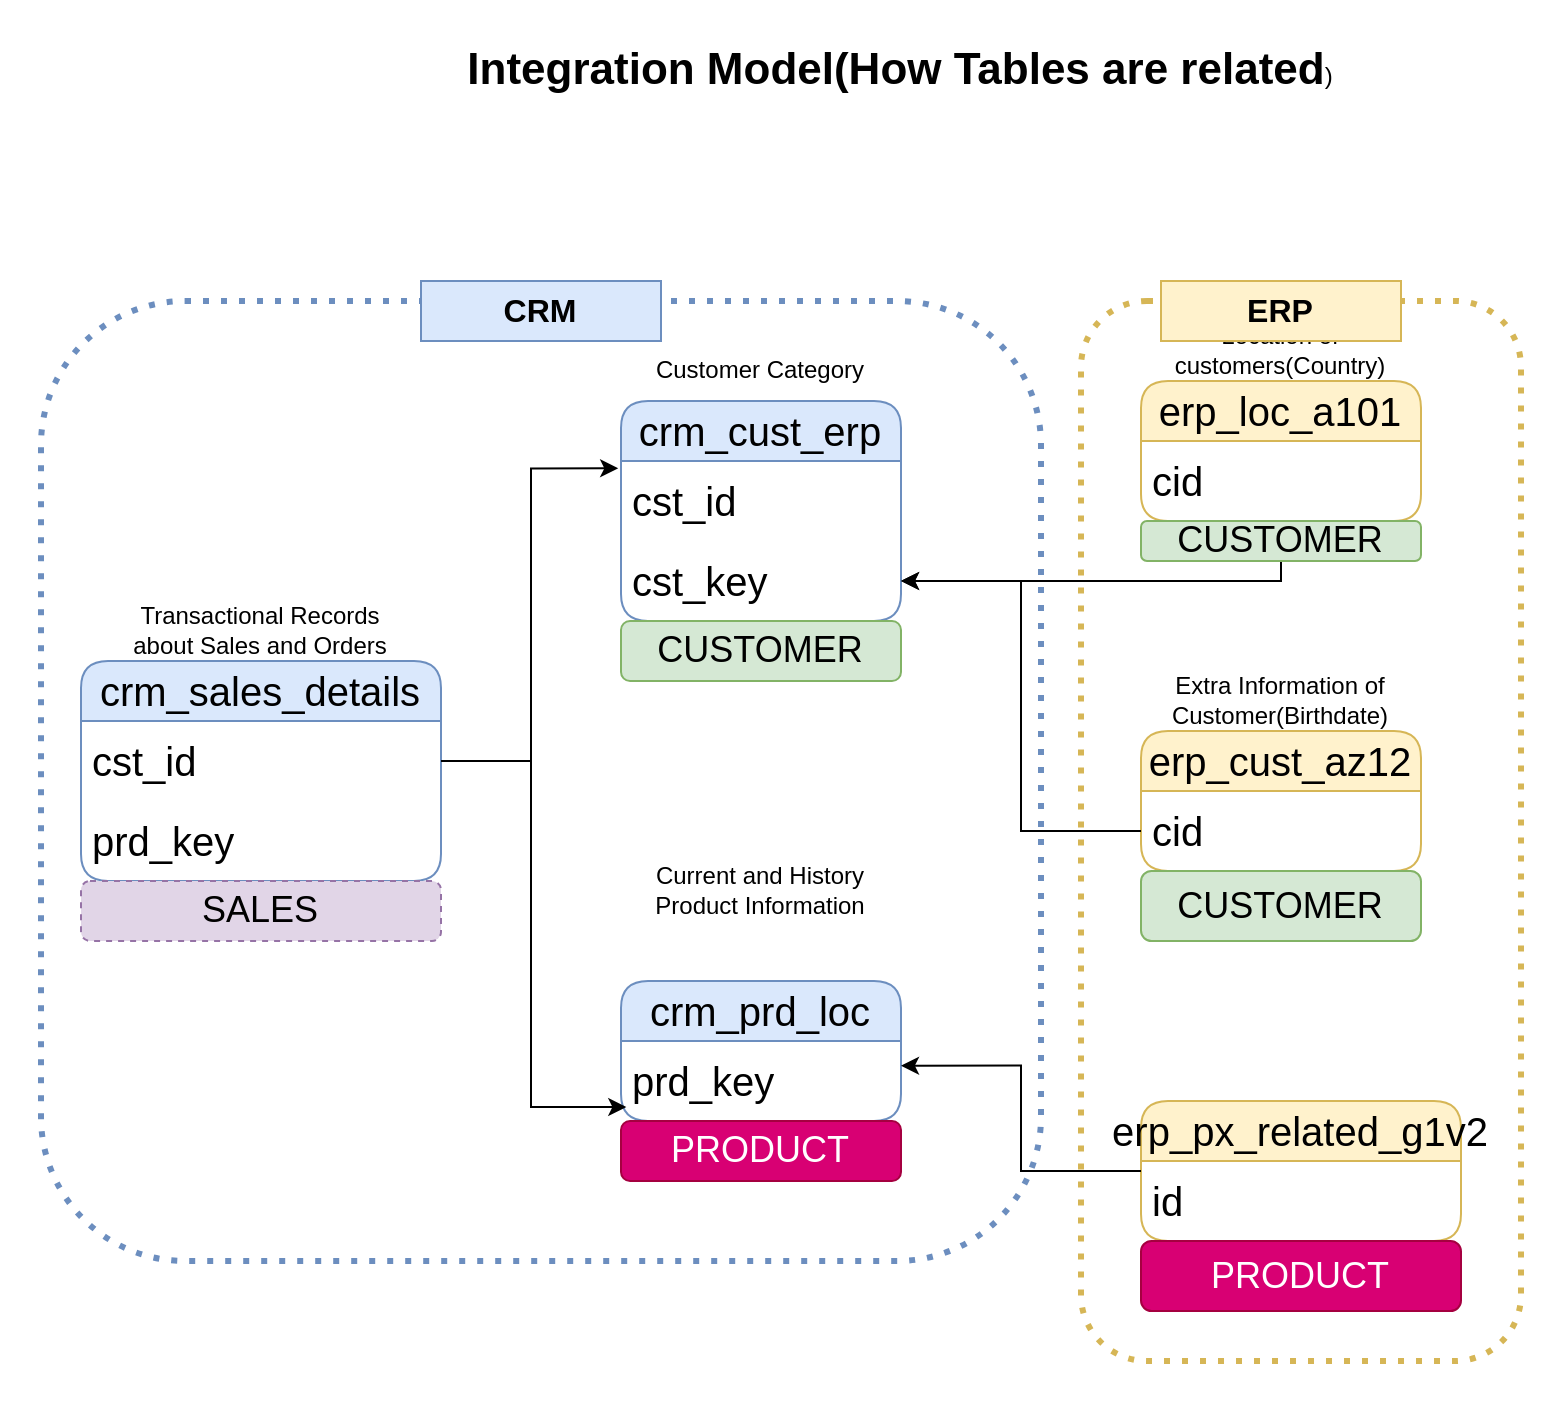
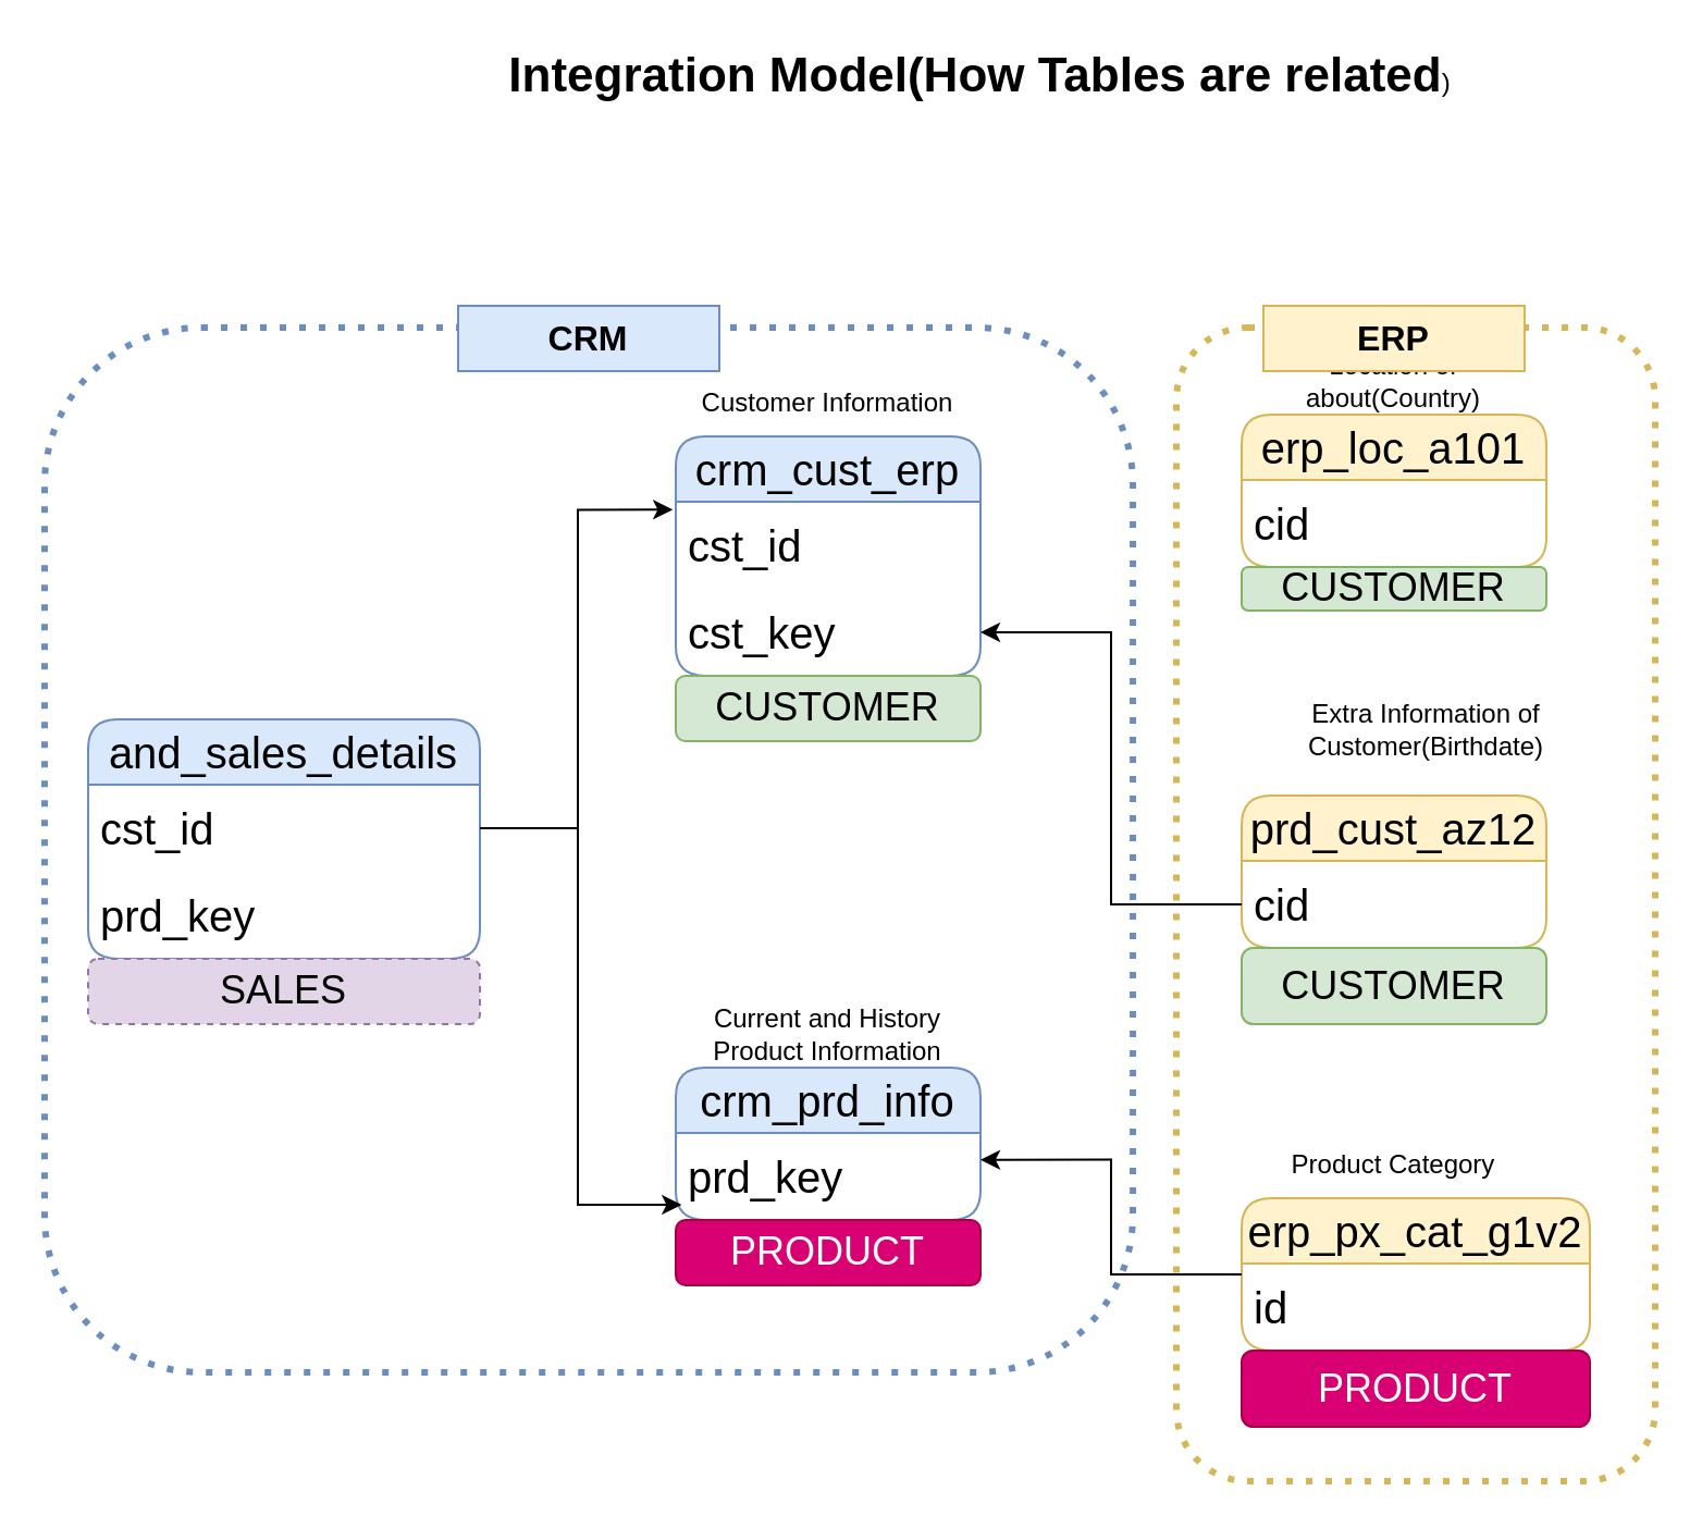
  <mxCell id="0" />
  <mxCell id="1" parent="0" />
  <mxCell id="2" value="crm_cust_erp" style="swimlane;fontStyle=0;childLayout=stackLayout;horizontal=1;startSize=30;horizontalStack=0;resizeParent=1;resizeParentMax=0;resizeLast=0;collapsible=1;marginBottom=0;whiteSpace=wrap;html=1;rounded=1;fillColor=#dae8fc;strokeColor=#6c8ebf;fontSize=20;" vertex="1" parent="1"><mxGeometry x="310" y="200" width="140" height="110" as="geometry" /></mxCell>
  <mxCell id="3" value="cst_id" style="text;strokeColor=none;fillColor=none;align=left;verticalAlign=middle;spacingLeft=4;spacingRight=4;overflow=hidden;points=[[0,0.5],[1,0.5]];portConstraint=eastwest;rotatable=0;whiteSpace=wrap;html=1;fontSize=20;" vertex="1" parent="2"><mxGeometry y="30" width="140" height="40" as="geometry" /></mxCell>
  <mxCell id="4" value="cst_key" style="text;strokeColor=none;fillColor=none;align=left;verticalAlign=middle;spacingLeft=4;spacingRight=4;overflow=hidden;points=[[0,0.5],[1,0.5]];portConstraint=eastwest;rotatable=0;whiteSpace=wrap;html=1;fontSize=20;" vertex="1" parent="2"><mxGeometry y="70" width="140" height="40" as="geometry" /></mxCell>
- <mxCell id="5" value="Customer Category" style="text;html=1;align=center;verticalAlign=middle;whiteSpace=wrap;rounded=0;" vertex="1" parent="1"><mxGeometry x="315" y="170" width="130" height="30" as="geometry" /></mxCell>
- <mxCell id="6" value="crm_prd_loc" style="swimlane;fontStyle=0;childLayout=stackLayout;horizontal=1;startSize=30;horizontalStack=0;resizeParent=1;resizeParentMax=0;resizeLast=0;collapsible=1;marginBottom=0;whiteSpace=wrap;html=1;rounded=1;fillColor=#dae8fc;strokeColor=#6c8ebf;fontSize=20;" vertex="1" parent="1"><mxGeometry x="310" y="490" width="140" height="70" as="geometry" /></mxCell>
+ <mxCell id="5" value="Customer Information" style="text;html=1;align=center;verticalAlign=middle;whiteSpace=wrap;rounded=0;" vertex="1" parent="1"><mxGeometry x="315" y="170" width="130" height="30" as="geometry" /></mxCell>
+ <mxCell id="6" value="crm_prd_info" style="swimlane;fontStyle=0;childLayout=stackLayout;horizontal=1;startSize=30;horizontalStack=0;resizeParent=1;resizeParentMax=0;resizeLast=0;collapsible=1;marginBottom=0;whiteSpace=wrap;html=1;rounded=1;fillColor=#dae8fc;strokeColor=#6c8ebf;fontSize=20;" vertex="1" parent="1"><mxGeometry x="310" y="490" width="140" height="70" as="geometry" /></mxCell>
  <mxCell id="7" value="prd_key" style="text;strokeColor=none;fillColor=none;align=left;verticalAlign=middle;spacingLeft=4;spacingRight=4;overflow=hidden;points=[[0,0.5],[1,0.5]];portConstraint=eastwest;rotatable=0;whiteSpace=wrap;html=1;fontSize=20;" vertex="1" parent="6"><mxGeometry y="30" width="140" height="40" as="geometry" /></mxCell>
- <mxCell id="8" value="Current and History Product Information" style="text;html=1;align=center;verticalAlign=middle;whiteSpace=wrap;rounded=0;" vertex="1" parent="1"><mxGeometry x="315" y="430" width="130" height="30" as="geometry" /></mxCell>
- <mxCell id="9" value="crm_sales_details" style="swimlane;fontStyle=0;childLayout=stackLayout;horizontal=1;startSize=30;horizontalStack=0;resizeParent=1;resizeParentMax=0;resizeLast=0;collapsible=1;marginBottom=0;whiteSpace=wrap;html=1;rounded=1;fillColor=#dae8fc;strokeColor=#6c8ebf;fontSize=20;" vertex="1" parent="1"><mxGeometry x="40" y="330" width="180" height="110" as="geometry" /></mxCell>
+ <mxCell id="8" value="Current and History Product Information" style="text;html=1;align=center;verticalAlign=middle;whiteSpace=wrap;rounded=0;" vertex="1" parent="1"><mxGeometry x="315" y="460" width="130" height="30" as="geometry" /></mxCell>
+ <mxCell id="9" value="and_sales_details" style="swimlane;fontStyle=0;childLayout=stackLayout;horizontal=1;startSize=30;horizontalStack=0;resizeParent=1;resizeParentMax=0;resizeLast=0;collapsible=1;marginBottom=0;whiteSpace=wrap;html=1;rounded=1;fillColor=#dae8fc;strokeColor=#6c8ebf;fontSize=20;" vertex="1" parent="1"><mxGeometry x="40" y="330" width="180" height="110" as="geometry" /></mxCell>
  <mxCell id="10" value="cst_id" style="text;strokeColor=none;fillColor=none;align=left;verticalAlign=middle;spacingLeft=4;spacingRight=4;overflow=hidden;points=[[0,0.5],[1,0.5]];portConstraint=eastwest;rotatable=0;whiteSpace=wrap;html=1;fontSize=20;" vertex="1" parent="9"><mxGeometry y="30" width="180" height="40" as="geometry" /></mxCell>
  <mxCell id="11" value="prd_key" style="text;strokeColor=none;fillColor=none;align=left;verticalAlign=middle;spacingLeft=4;spacingRight=4;overflow=hidden;points=[[0,0.5],[1,0.5]];portConstraint=eastwest;rotatable=0;whiteSpace=wrap;html=1;fontSize=20;" vertex="1" parent="9"><mxGeometry y="70" width="180" height="40" as="geometry" /></mxCell>
- <mxCell id="12" value="Transactional Records about Sales and Orders" style="text;html=1;align=center;verticalAlign=middle;whiteSpace=wrap;rounded=0;" vertex="1" parent="1"><mxGeometry x="65" y="300" width="130" height="30" as="geometry" /></mxCell>
  <mxCell id="13" style="edgeStyle=orthogonalEdgeStyle;rounded=0;orthogonalLoop=1;jettySize=auto;html=1;entryX=-0.01;entryY=0.092;entryDx=0;entryDy=0;entryPerimeter=0;" edge="1" parent="1" source="10" target="3"><mxGeometry relative="1" as="geometry" /></mxCell>
  <mxCell id="14" style="edgeStyle=orthogonalEdgeStyle;rounded=0;orthogonalLoop=1;jettySize=auto;html=1;entryX=0.019;entryY=0.825;entryDx=0;entryDy=0;entryPerimeter=0;" edge="1" parent="1" source="10" target="7"><mxGeometry relative="1" as="geometry" /></mxCell>
- <mxCell id="15" value="erp_cust_az12" style="swimlane;fontStyle=0;childLayout=stackLayout;horizontal=1;startSize=30;horizontalStack=0;resizeParent=1;resizeParentMax=0;resizeLast=0;collapsible=1;marginBottom=0;whiteSpace=wrap;html=1;rounded=1;fillColor=#fff2cc;strokeColor=#d6b656;fontSize=20;" vertex="1" parent="1"><mxGeometry x="570" y="365" width="140" height="70" as="geometry" /></mxCell>
+ <mxCell id="15" value="prd_cust_az12" style="swimlane;fontStyle=0;childLayout=stackLayout;horizontal=1;startSize=30;horizontalStack=0;resizeParent=1;resizeParentMax=0;resizeLast=0;collapsible=1;marginBottom=0;whiteSpace=wrap;html=1;rounded=1;fillColor=#fff2cc;strokeColor=#d6b656;fontSize=20;" vertex="1" parent="1"><mxGeometry x="570" y="365" width="140" height="70" as="geometry" /></mxCell>
  <mxCell id="16" value="cid" style="text;strokeColor=none;fillColor=none;align=left;verticalAlign=middle;spacingLeft=4;spacingRight=4;overflow=hidden;points=[[0,0.5],[1,0.5]];portConstraint=eastwest;rotatable=0;whiteSpace=wrap;html=1;fontSize=20;" vertex="1" parent="15"><mxGeometry y="30" width="140" height="40" as="geometry" /></mxCell>
- <mxCell id="17" value="Extra Information of Customer(Birthdate)" style="text;html=1;align=center;verticalAlign=middle;whiteSpace=wrap;rounded=0;" vertex="1" parent="1"><mxGeometry x="575" y="335" width="130" height="30" as="geometry" /></mxCell>
+ <mxCell id="17" value="Extra Information of Customer(Birthdate)" style="text;html=1;align=center;verticalAlign=middle;whiteSpace=wrap;rounded=0;" vertex="1" parent="1"><mxGeometry x="590" y="320" width="130" height="30" as="geometry" /></mxCell>
  <mxCell id="18" style="edgeStyle=orthogonalEdgeStyle;rounded=0;orthogonalLoop=1;jettySize=auto;html=1;entryX=1;entryY=0.5;entryDx=0;entryDy=0;" edge="1" parent="1" source="16" target="4"><mxGeometry relative="1" as="geometry" /></mxCell>
- <mxCell id="19" style="edgeStyle=orthogonalEdgeStyle;rounded=0;orthogonalLoop=1;jettySize=auto;html=1;entryX=1;entryY=0.5;entryDx=0;entryDy=0;" edge="1" parent="1" source="20" target="4"><mxGeometry relative="1" as="geometry" /></mxCell>
  <mxCell id="20" value="erp_loc_a101" style="swimlane;fontStyle=0;childLayout=stackLayout;horizontal=1;startSize=30;horizontalStack=0;resizeParent=1;resizeParentMax=0;resizeLast=0;collapsible=1;marginBottom=0;whiteSpace=wrap;html=1;rounded=1;fillColor=#fff2cc;strokeColor=#d6b656;fontSize=20;" vertex="1" parent="1"><mxGeometry x="570" y="190" width="140" height="70" as="geometry" /></mxCell>
  <mxCell id="21" value="cid" style="text;strokeColor=none;fillColor=none;align=left;verticalAlign=middle;spacingLeft=4;spacingRight=4;overflow=hidden;points=[[0,0.5],[1,0.5]];portConstraint=eastwest;rotatable=0;whiteSpace=wrap;html=1;fontSize=20;" vertex="1" parent="20"><mxGeometry y="30" width="140" height="40" as="geometry" /></mxCell>
- <mxCell id="22" value="Location of customers(Country)" style="text;html=1;align=center;verticalAlign=middle;whiteSpace=wrap;rounded=0;" vertex="1" parent="1"><mxGeometry x="575" y="160" width="130" height="30" as="geometry" /></mxCell>
- <mxCell id="23" value="erp_px_related_g1v2" style="swimlane;fontStyle=0;childLayout=stackLayout;horizontal=1;startSize=30;horizontalStack=0;resizeParent=1;resizeParentMax=0;resizeLast=0;collapsible=1;marginBottom=0;whiteSpace=wrap;html=1;rounded=1;fillColor=#fff2cc;strokeColor=#d6b656;fontSize=20;" vertex="1" parent="1"><mxGeometry x="570" y="550" width="160" height="70" as="geometry" /></mxCell>
+ <mxCell id="22" value="Location of about(Country)" style="text;html=1;align=center;verticalAlign=middle;whiteSpace=wrap;rounded=0;" vertex="1" parent="1"><mxGeometry x="575" y="160" width="130" height="30" as="geometry" /></mxCell>
+ <mxCell id="23" value="erp_px_cat_g1v2" style="swimlane;fontStyle=0;childLayout=stackLayout;horizontal=1;startSize=30;horizontalStack=0;resizeParent=1;resizeParentMax=0;resizeLast=0;collapsible=1;marginBottom=0;whiteSpace=wrap;html=1;rounded=1;fillColor=#fff2cc;strokeColor=#d6b656;fontSize=20;" vertex="1" parent="1"><mxGeometry x="570" y="550" width="160" height="70" as="geometry" /></mxCell>
  <mxCell id="24" value="id" style="text;strokeColor=none;fillColor=none;align=left;verticalAlign=middle;spacingLeft=4;spacingRight=4;overflow=hidden;points=[[0,0.5],[1,0.5]];portConstraint=eastwest;rotatable=0;whiteSpace=wrap;html=1;fontSize=20;" vertex="1" parent="23"><mxGeometry y="30" width="160" height="40" as="geometry" /></mxCell>
+ <mxCell id="25" value="Product Category" style="text;html=1;align=center;verticalAlign=middle;whiteSpace=wrap;rounded=0;" vertex="1" parent="1"><mxGeometry x="575" y="520" width="130" height="30" as="geometry" /></mxCell>
  <mxCell id="26" style="edgeStyle=orthogonalEdgeStyle;rounded=0;orthogonalLoop=1;jettySize=auto;html=1;entryX=1;entryY=0.308;entryDx=0;entryDy=0;entryPerimeter=0;" edge="1" parent="1" source="23" target="7"><mxGeometry relative="1" as="geometry" /></mxCell>
  <mxCell id="27" value="" style="rounded=1;whiteSpace=wrap;html=1;fillColor=none;dashed=1;strokeColor=#6c8ebf;strokeWidth=3;dashPattern=1 2;" vertex="1" parent="1"><mxGeometry x="20" width="500" height="480" as="geometry" y="150" /></mxCell>
  <mxCell id="28" value="&lt;b&gt;&lt;font style=&quot;font-size: 16px;&quot;&gt;CRM&lt;/font&gt;&lt;/b&gt;" style="text;html=1;align=center;verticalAlign=middle;whiteSpace=wrap;rounded=0;fillColor=#dae8fc;strokeColor=#6c8ebf;" vertex="1" parent="1"><mxGeometry x="210" y="140" width="120" height="30" as="geometry" /></mxCell>
  <mxCell id="29" value="" style="rounded=1;whiteSpace=wrap;html=1;fillColor=none;dashed=1;strokeColor=#d6b656;strokeWidth=3;dashPattern=1 2;" vertex="1" parent="1"><mxGeometry x="540" width="220" height="530" as="geometry" y="150" /></mxCell>
  <mxCell id="30" value="&lt;b&gt;&lt;font style=&quot;font-size: 16px;&quot;&gt;ERP&lt;/font&gt;&lt;/b&gt;" style="text;html=1;align=center;verticalAlign=middle;whiteSpace=wrap;rounded=0;fillColor=#fff2cc;strokeColor=#d6b656;" vertex="1" parent="1"><mxGeometry x="580" y="140" width="120" height="30" as="geometry" /></mxCell>
  <mxCell id="31" value="&lt;b&gt;&lt;font style=&quot;font-size: 22px;&quot;&gt;Integration Model(How Tables are related&lt;/font&gt;&lt;/b&gt;)" style="text;html=1;align=center;verticalAlign=middle;whiteSpace=wrap;rounded=0;" vertex="1" parent="1"><mxGeometry x="230" y="20" width="440" height="30" as="geometry" /></mxCell>
  <mxCell id="32" value="&lt;font style=&quot;font-size: 18px;&quot;&gt;SALES&lt;/font&gt;" style="rounded=1;whiteSpace=wrap;html=1;fillColor=#e1d5e7;strokeColor=#9673a6;dashed=1;" vertex="1" parent="1"><mxGeometry x="40" y="440" width="180" height="30" as="geometry" /></mxCell>
  <mxCell id="33" value="&lt;font style=&quot;font-size: 18px;&quot;&gt;CUSTOMER&lt;/font&gt;" style="rounded=1;whiteSpace=wrap;html=1;fillColor=#d5e8d4;strokeColor=#82b366;" vertex="1" parent="1"><mxGeometry x="310" y="310" width="140" height="30" as="geometry" /></mxCell>
  <mxCell id="34" value="&lt;font style=&quot;font-size: 18px;&quot;&gt;PRODUCT&lt;/font&gt;" style="rounded=1;whiteSpace=wrap;html=1;fillColor=#d80073;strokeColor=#A50040;fontColor=#ffffff;" vertex="1" parent="1"><mxGeometry x="310" y="560" width="140" height="30" as="geometry" /></mxCell>
  <mxCell id="35" value="&lt;font style=&quot;font-size: 18px;&quot;&gt;CUSTOMER&lt;/font&gt;" style="rounded=1;whiteSpace=wrap;html=1;fillColor=#d5e8d4;strokeColor=#82b366;" vertex="1" parent="1"><mxGeometry x="570" y="260" width="140" height="20" as="geometry" /></mxCell>
  <mxCell id="36" value="&lt;font style=&quot;font-size: 18px;&quot;&gt;CUSTOMER&lt;/font&gt;" style="rounded=1;whiteSpace=wrap;html=1;fillColor=#d5e8d4;strokeColor=#82b366;" vertex="1" parent="1"><mxGeometry x="570" y="435" width="140" height="35" as="geometry" /></mxCell>
  <mxCell id="37" value="&lt;font style=&quot;font-size: 18px;&quot;&gt;PRODUCT&lt;/font&gt;" style="rounded=1;whiteSpace=wrap;html=1;fillColor=#d80073;strokeColor=#A50040;fontColor=#ffffff;" vertex="1" parent="1"><mxGeometry x="570" y="620" width="160" height="35" as="geometry" /></mxCell>
